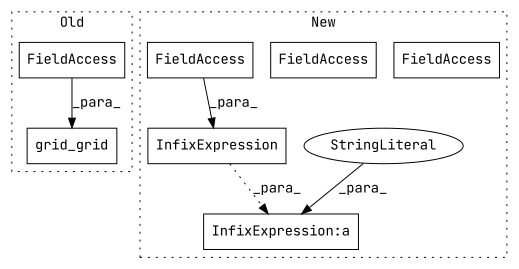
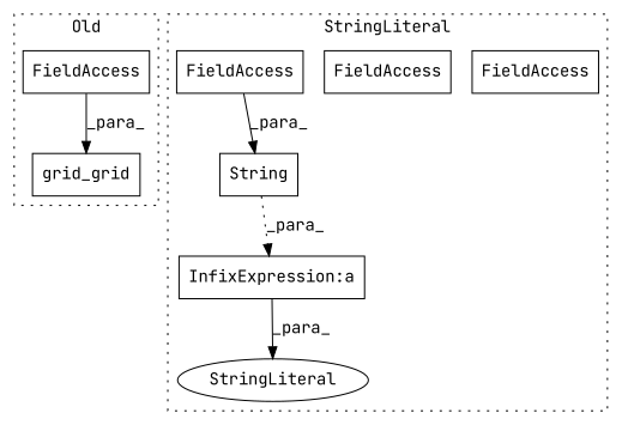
  digraph {
    fontname="JetBrains Mono"
    node [a=22 fontname="JetBrains Mono" l=9 s=2068 shape=box]
    edge [fontname="JetBrains Mono" style=solid]
    n1 [a=32 l="9,1" label=grid_grid s="1865,1878"]
    n2 [l=4 label=FieldAccess s=1874]
-   n3 [a=32 l="7,1" label=InfixExpression s="2061,2077"]
+   n3 [a=32 l="7,1" label=String s="2061,2077"]
    n4 [a=27 l=3 label="InfixExpression:a" s=2058]
    n5 [label=FieldAccess]
    n6 [a=45 l=17 label=StringLiteral s=2041 shape=ellipse]
    n7 [label=FieldAccess]
    n8 [label=FieldAccess]
    subgraph cluster_1 {
      label=Old
      style=dotted
      n1
      n2
    }
    subgraph cluster_2 {
-     label=New
+     label=StringLiteral
      style=dotted
      n3
      n4
      n5
      n6
      n7
      n8
    }
    n2 -> n1 [label=_para_]
    n3 -> n4 [label=_para_ style=dotted]
-   n6 -> n4 [label=_para_]
+   n4 -> n6 [label=_para_]
    n8 -> n3 [label=_para_]
  }
